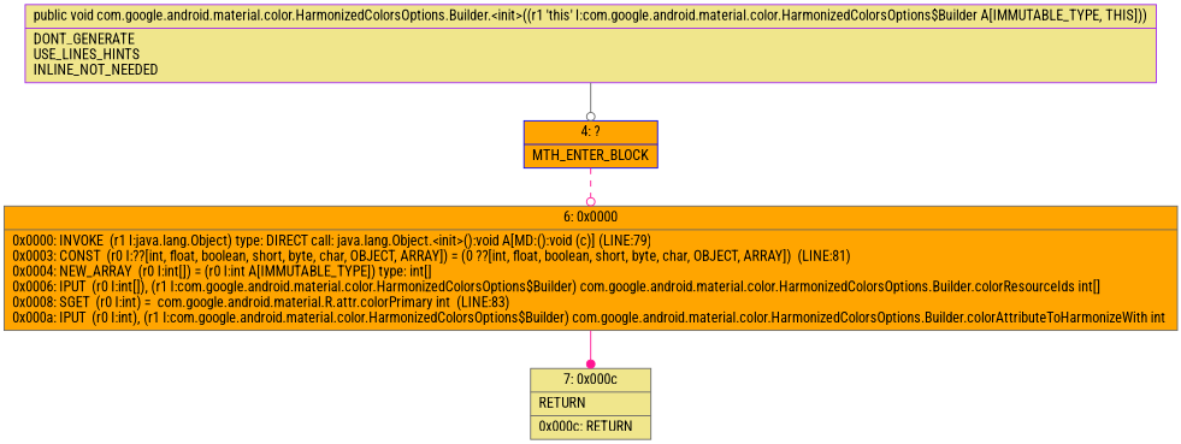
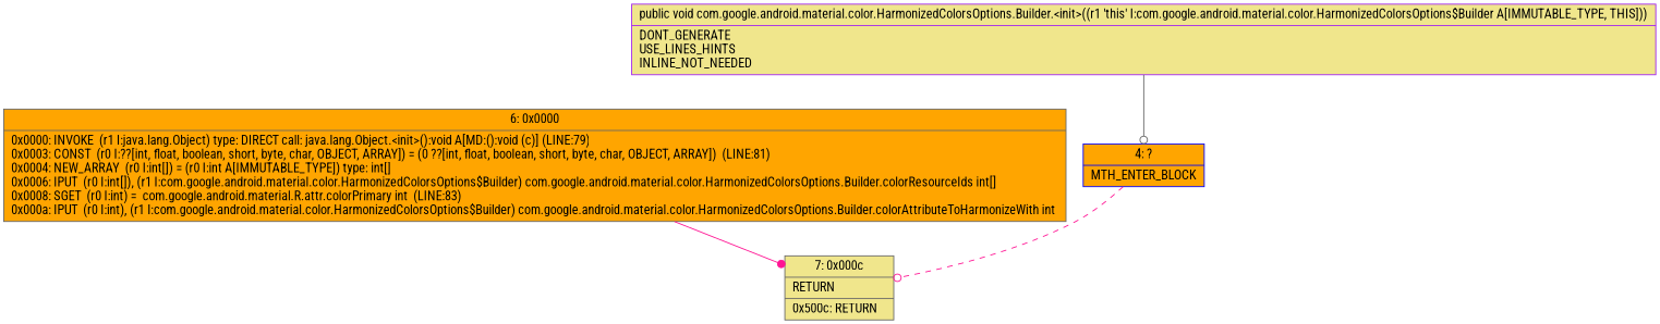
  digraph {
    fontname="Roboto Condensed"
    node [color=gray40 fillcolor=orange fontname="Roboto Condensed" shape=record style=filled]
    edge [arrowhead=odot color=deeppink fontname="Roboto Condensed" style=solid]
    n1 [color=blue label="{4\:\ ?|MTH_ENTER_BLOCK\l}"]
    n2 [label="{6\:\ 0x0000|0x0000: INVOKE  (r1 I:java.lang.Object) type: DIRECT call: java.lang.Object.\<init\>():void A[MD:():void (c)] (LINE:79)\l0x0003: CONST  (r0 I:??[int, float, boolean, short, byte, char, OBJECT, ARRAY]) = (0 ??[int, float, boolean, short, byte, char, OBJECT, ARRAY])  (LINE:81)\l0x0004: NEW_ARRAY  (r0 I:int[]) = (r0 I:int A[IMMUTABLE_TYPE]) type: int[] \l0x0006: IPUT  (r0 I:int[]), (r1 I:com.google.android.material.color.HarmonizedColorsOptions$Builder) com.google.android.material.color.HarmonizedColorsOptions.Builder.colorResourceIds int[] \l0x0008: SGET  (r0 I:int) =  com.google.android.material.R.attr.colorPrimary int  (LINE:83)\l0x000a: IPUT  (r0 I:int), (r1 I:com.google.android.material.color.HarmonizedColorsOptions$Builder) com.google.android.material.color.HarmonizedColorsOptions.Builder.colorAttributeToHarmonizeWith int \l}"]
-   n3 [fillcolor=khaki label="{7\:\ 0x000c|RETURN\l|0x000c: RETURN   \l}"]
+   n3 [fillcolor=khaki label="{7\:\ 0x000c|RETURN\l|0x500c: RETURN   \l}"]
    n4 [color=purple fillcolor=khaki label="{public void com.google.android.material.color.HarmonizedColorsOptions.Builder.\<init\>((r1 'this' I:com.google.android.material.color.HarmonizedColorsOptions$Builder A[IMMUTABLE_TYPE, THIS]))  | DONT_GENERATE\lUSE_LINES_HINTS\lINLINE_NOT_NEEDED\l}"]
-   n1 -> n2 [style=dashed]
+   n1 -> n3 [style=dashed]
    n2 -> n3 [arrowhead=dot]
    n4 -> n1 [color=gray40]
  }
